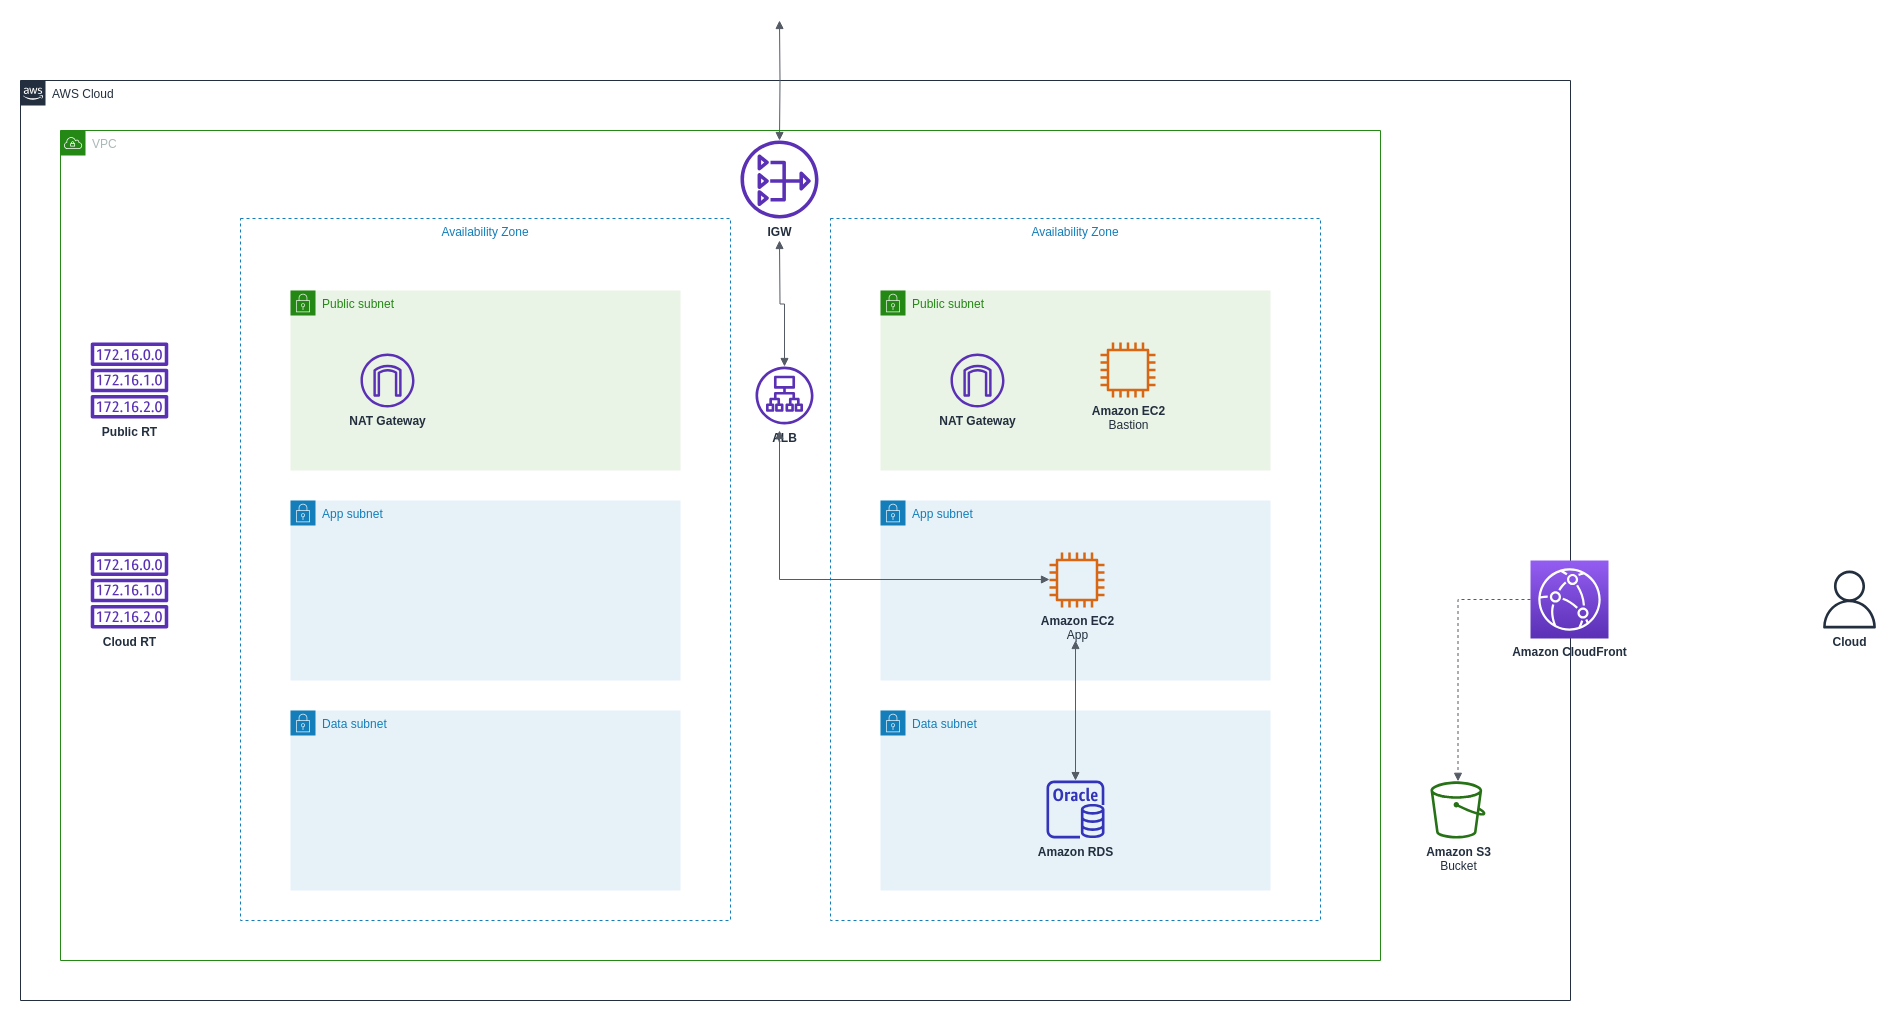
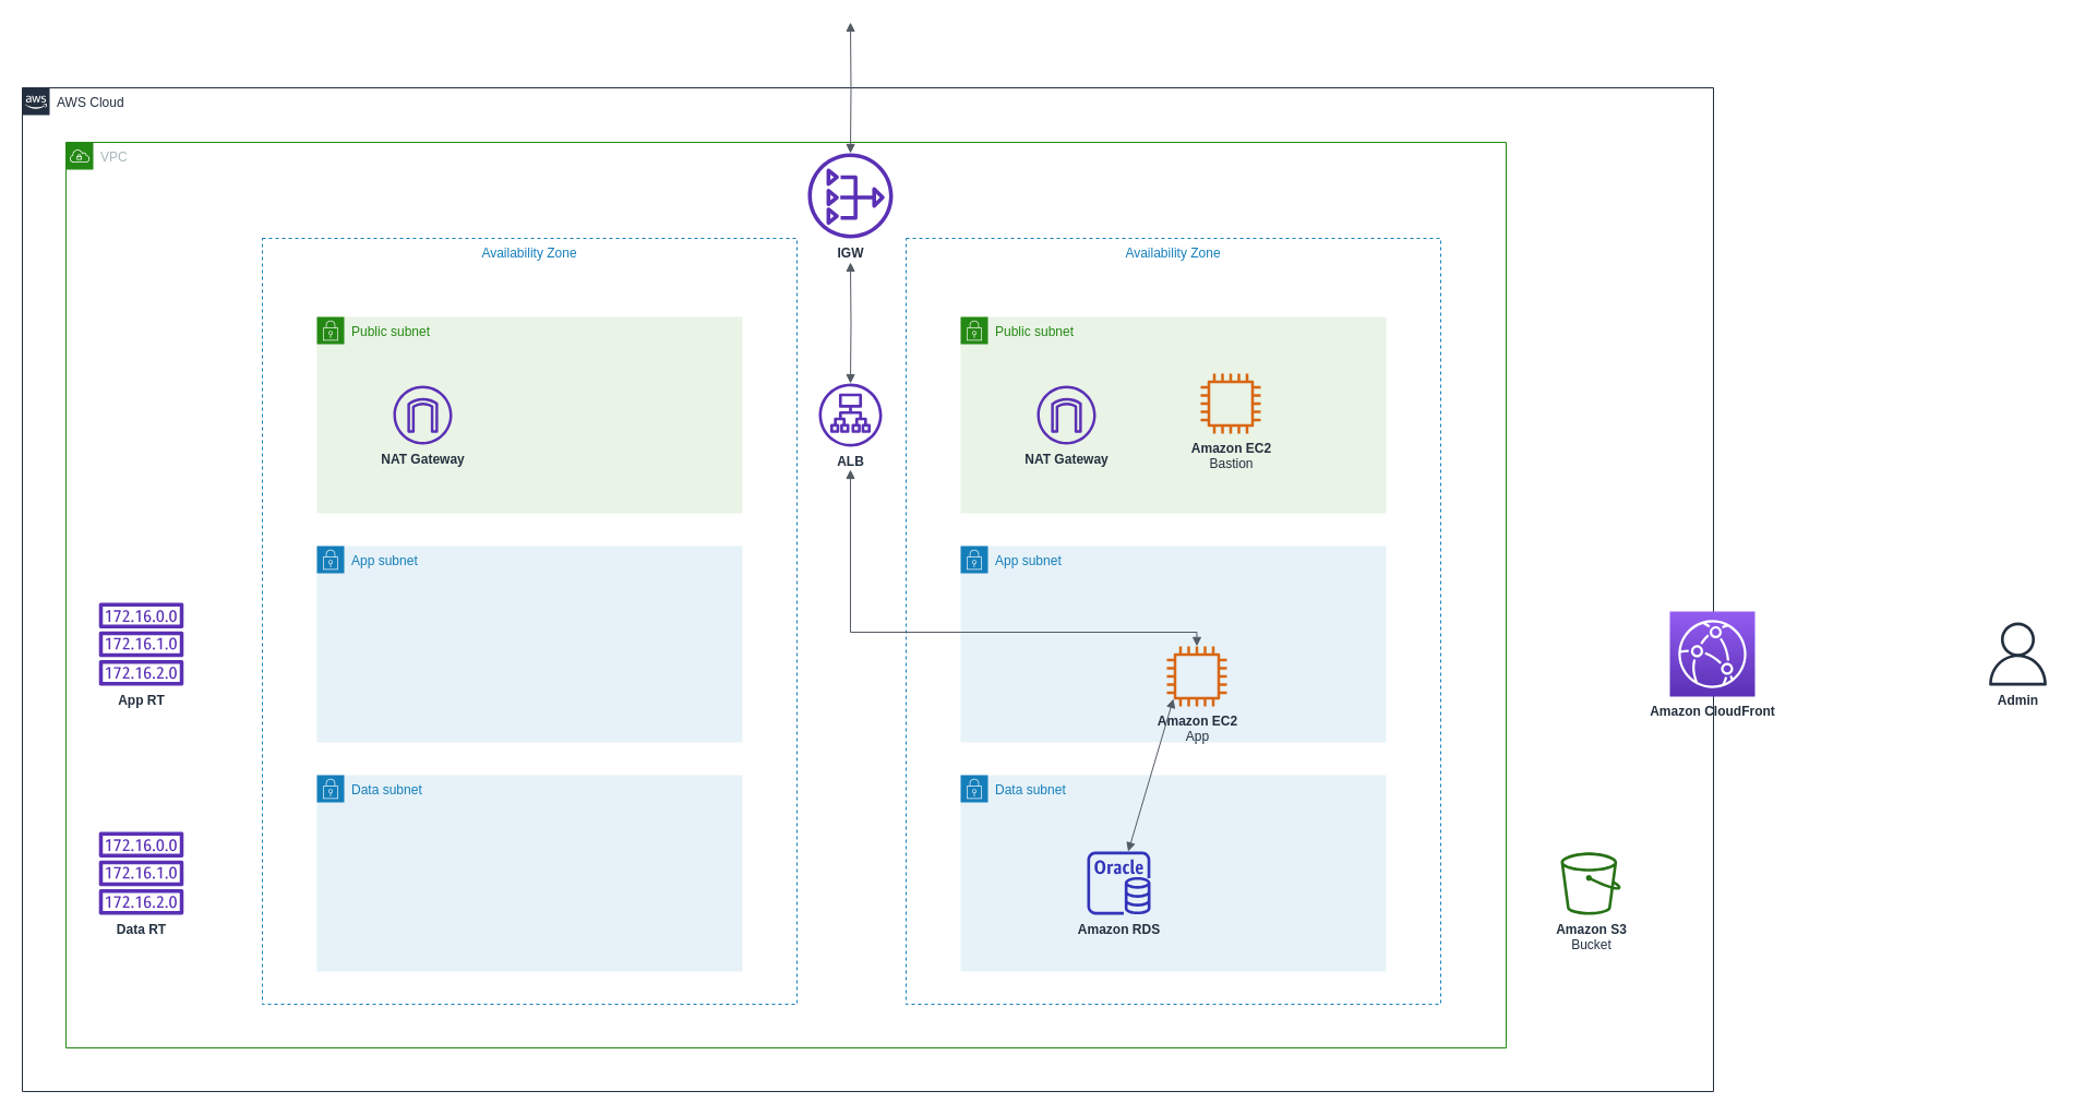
  <mxCell id="0" />
  <mxCell id="1" parent="0" />
  <mxCell id="2" value="Public subnet" style="points=[[0,0],[0.25,0],[0.5,0],[0.75,0],[1,0],[1,0.25],[1,0.5],[1,0.75],[1,1],[0.75,1],[0.5,1],[0.25,1],[0,1],[0,0.75],[0,0.5],[0,0.25]];outlineConnect=0;gradientColor=none;html=1;whiteSpace=wrap;fontSize=12;fontStyle=0;shape=mxgraph.aws4.group;grIcon=mxgraph.aws4.group_security_group;grStroke=0;strokeColor=#248814;fillColor=#E9F3E6;verticalAlign=top;align=left;spacingLeft=30;fontColor=#248814;dashed=0;" vertex="1" parent="1"><mxGeometry x="290" y="290" width="390" height="180" as="geometry" /></mxCell>
  <mxCell id="3" value="App subnet" style="points=[[0,0],[0.25,0],[0.5,0],[0.75,0],[1,0],[1,0.25],[1,0.5],[1,0.75],[1,1],[0.75,1],[0.5,1],[0.25,1],[0,1],[0,0.75],[0,0.5],[0,0.25]];outlineConnect=0;gradientColor=none;html=1;whiteSpace=wrap;fontSize=12;fontStyle=0;shape=mxgraph.aws4.group;grIcon=mxgraph.aws4.group_security_group;grStroke=0;strokeColor=#147EBA;fillColor=#E6F2F8;verticalAlign=top;align=left;spacingLeft=30;fontColor=#147EBA;dashed=0;" vertex="1" parent="1"><mxGeometry x="290" y="500" width="390" height="180" as="geometry" /></mxCell>
- <mxCell id="4" value="&lt;b&gt;Public RT&lt;/b&gt;" style="outlineConnect=0;fontColor=#232F3E;gradientColor=none;fillColor=#5A30B5;strokeColor=none;dashed=0;verticalLabelPosition=bottom;verticalAlign=top;align=center;html=1;fontSize=12;fontStyle=0;aspect=fixed;pointerEvents=1;shape=mxgraph.aws4.route_table;" vertex="1" parent="1"><mxGeometry x="90" y="342" width="78" height="76" as="geometry" /></mxCell>
- <mxCell id="5" value="&lt;b&gt;Cloud RT&lt;/b&gt;" style="outlineConnect=0;fontColor=#232F3E;gradientColor=none;fillColor=#5A30B5;strokeColor=none;dashed=0;verticalLabelPosition=bottom;verticalAlign=top;align=center;html=1;fontSize=12;fontStyle=0;aspect=fixed;pointerEvents=1;shape=mxgraph.aws4.route_table;" vertex="1" parent="1"><mxGeometry x="90" y="552" width="78" height="76" as="geometry" /></mxCell>
+ <mxCell id="5" value="&lt;b&gt;App RT&lt;/b&gt;" style="outlineConnect=0;fontColor=#232F3E;gradientColor=none;fillColor=#5A30B5;strokeColor=none;dashed=0;verticalLabelPosition=bottom;verticalAlign=top;align=center;html=1;fontSize=12;fontStyle=0;aspect=fixed;pointerEvents=1;shape=mxgraph.aws4.route_table;" vertex="1" parent="1"><mxGeometry x="90" y="552" width="78" height="76" as="geometry" /></mxCell>
+ <mxCell id="6" value="&lt;b&gt;Data RT&lt;/b&gt;" style="outlineConnect=0;fontColor=#232F3E;gradientColor=none;fillColor=#5A30B5;strokeColor=none;dashed=0;verticalLabelPosition=bottom;verticalAlign=top;align=center;html=1;fontSize=12;fontStyle=0;aspect=fixed;pointerEvents=1;shape=mxgraph.aws4.route_table;" vertex="1" parent="1"><mxGeometry x="90" y="762" width="78" height="76" as="geometry" /></mxCell>
  <mxCell id="7" value="Availability Zone" style="fillColor=none;strokeColor=#147EBA;dashed=1;verticalAlign=top;fontStyle=0;fontColor=#147EBA;" vertex="1" parent="1"><mxGeometry x="240" y="218" width="490" height="702" as="geometry" /></mxCell>
  <mxCell id="8" value="VPC" style="points=[[0,0],[0.25,0],[0.5,0],[0.75,0],[1,0],[1,0.25],[1,0.5],[1,0.75],[1,1],[0.75,1],[0.5,1],[0.25,1],[0,1],[0,0.75],[0,0.5],[0,0.25]];outlineConnect=0;gradientColor=none;html=1;whiteSpace=wrap;fontSize=12;fontStyle=0;shape=mxgraph.aws4.group;grIcon=mxgraph.aws4.group_vpc;strokeColor=#248814;fillColor=none;verticalAlign=top;align=left;spacingLeft=30;fontColor=#AAB7B8;dashed=0;" vertex="1" parent="1"><mxGeometry x="60" y="130" width="1320" height="830" as="geometry" /></mxCell>
  <mxCell id="9" value="AWS Cloud" style="points=[[0,0],[0.25,0],[0.5,0],[0.75,0],[1,0],[1,0.25],[1,0.5],[1,0.75],[1,1],[0.75,1],[0.5,1],[0.25,1],[0,1],[0,0.75],[0,0.5],[0,0.25]];outlineConnect=0;gradientColor=none;html=1;whiteSpace=wrap;fontSize=12;fontStyle=0;shape=mxgraph.aws4.group;grIcon=mxgraph.aws4.group_aws_cloud_alt;strokeColor=#232F3E;fillColor=none;verticalAlign=top;align=left;spacingLeft=30;fontColor=#232F3E;dashed=0;" vertex="1" parent="1"><mxGeometry x="20" y="80" width="1550" height="920" as="geometry" /></mxCell>
  <mxCell id="10" value="&lt;b&gt;IGW&lt;/b&gt;" style="outlineConnect=0;fontColor=#232F3E;gradientColor=none;fillColor=#5A30B5;strokeColor=none;dashed=0;verticalLabelPosition=bottom;verticalAlign=top;align=center;html=1;fontSize=12;fontStyle=0;aspect=fixed;pointerEvents=1;shape=mxgraph.aws4.nat_gateway;" vertex="1" parent="1"><mxGeometry x="740" y="140" width="78" height="78" as="geometry" /></mxCell>
  <mxCell id="11" value="&lt;b&gt;NAT Gateway&lt;br&gt;&lt;/b&gt;" style="outlineConnect=0;fontColor=#232F3E;gradientColor=none;fillColor=#5A30B5;strokeColor=none;dashed=0;verticalLabelPosition=bottom;verticalAlign=top;align=center;html=1;fontSize=12;fontStyle=0;aspect=fixed;pointerEvents=1;shape=mxgraph.aws4.internet_gateway;" vertex="1" parent="1"><mxGeometry x="360" y="353" width="54" height="54" as="geometry" /></mxCell>
  <mxCell id="12" value="&lt;div&gt;&lt;b&gt;Amazon S3&lt;/b&gt;&lt;/div&gt;Bucket" style="outlineConnect=0;fontColor=#232F3E;gradientColor=none;fillColor=#277116;strokeColor=none;dashed=0;verticalLabelPosition=bottom;verticalAlign=top;align=center;html=1;fontSize=12;fontStyle=0;aspect=fixed;pointerEvents=1;shape=mxgraph.aws4.bucket;" vertex="1" parent="1"><mxGeometry x="1430" y="780.8" width="55" height="57.2" as="geometry" /></mxCell>
  <mxCell id="13" value="Data subnet" style="points=[[0,0],[0.25,0],[0.5,0],[0.75,0],[1,0],[1,0.25],[1,0.5],[1,0.75],[1,1],[0.75,1],[0.5,1],[0.25,1],[0,1],[0,0.75],[0,0.5],[0,0.25]];outlineConnect=0;gradientColor=none;html=1;whiteSpace=wrap;fontSize=12;fontStyle=0;shape=mxgraph.aws4.group;grIcon=mxgraph.aws4.group_security_group;grStroke=0;strokeColor=#147EBA;fillColor=#E6F2F8;verticalAlign=top;align=left;spacingLeft=30;fontColor=#147EBA;dashed=0;" vertex="1" parent="1"><mxGeometry x="290" y="710" width="390" height="180" as="geometry" /></mxCell>
  <mxCell id="14" value="Public subnet" style="points=[[0,0],[0.25,0],[0.5,0],[0.75,0],[1,0],[1,0.25],[1,0.5],[1,0.75],[1,1],[0.75,1],[0.5,1],[0.25,1],[0,1],[0,0.75],[0,0.5],[0,0.25]];outlineConnect=0;gradientColor=none;html=1;whiteSpace=wrap;fontSize=12;fontStyle=0;shape=mxgraph.aws4.group;grIcon=mxgraph.aws4.group_security_group;grStroke=0;strokeColor=#248814;fillColor=#E9F3E6;verticalAlign=top;align=left;spacingLeft=30;fontColor=#248814;dashed=0;" vertex="1" parent="1"><mxGeometry x="880" y="290" width="390" height="180" as="geometry" /></mxCell>
  <mxCell id="15" value="App subnet" style="points=[[0,0],[0.25,0],[0.5,0],[0.75,0],[1,0],[1,0.25],[1,0.5],[1,0.75],[1,1],[0.75,1],[0.5,1],[0.25,1],[0,1],[0,0.75],[0,0.5],[0,0.25]];outlineConnect=0;gradientColor=none;html=1;whiteSpace=wrap;fontSize=12;fontStyle=0;shape=mxgraph.aws4.group;grIcon=mxgraph.aws4.group_security_group;grStroke=0;strokeColor=#147EBA;fillColor=#E6F2F8;verticalAlign=top;align=left;spacingLeft=30;fontColor=#147EBA;dashed=0;" vertex="1" parent="1"><mxGeometry x="880" y="500" width="390" height="180" as="geometry" /></mxCell>
  <mxCell id="16" value="Availability Zone" style="fillColor=none;strokeColor=#147EBA;dashed=1;verticalAlign=top;fontStyle=0;fontColor=#147EBA;" vertex="1" parent="1"><mxGeometry x="830" y="218" width="490" height="702" as="geometry" /></mxCell>
  <mxCell id="17" value="&lt;b&gt;NAT Gateway&lt;br&gt;&lt;/b&gt;" style="outlineConnect=0;fontColor=#232F3E;gradientColor=none;fillColor=#5A30B5;strokeColor=none;dashed=0;verticalLabelPosition=bottom;verticalAlign=top;align=center;html=1;fontSize=12;fontStyle=0;aspect=fixed;pointerEvents=1;shape=mxgraph.aws4.internet_gateway;" vertex="1" parent="1"><mxGeometry x="950" y="353" width="54" height="54" as="geometry" /></mxCell>
  <mxCell id="18" value="Data subnet" style="points=[[0,0],[0.25,0],[0.5,0],[0.75,0],[1,0],[1,0.25],[1,0.5],[1,0.75],[1,1],[0.75,1],[0.5,1],[0.25,1],[0,1],[0,0.75],[0,0.5],[0,0.25]];outlineConnect=0;gradientColor=none;html=1;whiteSpace=wrap;fontSize=12;fontStyle=0;shape=mxgraph.aws4.group;grIcon=mxgraph.aws4.group_security_group;grStroke=0;strokeColor=#147EBA;fillColor=#E6F2F8;verticalAlign=top;align=left;spacingLeft=30;fontColor=#147EBA;dashed=0;" vertex="1" parent="1"><mxGeometry x="880" y="710" width="390" height="180" as="geometry" /></mxCell>
  <mxCell id="19" value="&lt;b&gt;Amazon CloudFront&lt;br&gt;&lt;/b&gt;" style="outlineConnect=0;fontColor=#232F3E;gradientColor=#945DF2;gradientDirection=north;fillColor=#5A30B5;strokeColor=#ffffff;dashed=0;verticalLabelPosition=bottom;verticalAlign=top;align=center;html=1;fontSize=12;fontStyle=0;aspect=fixed;shape=mxgraph.aws4.resourceIcon;resIcon=mxgraph.aws4.cloudfront;" vertex="1" parent="1"><mxGeometry x="1530" y="560" width="78" height="78" as="geometry" /></mxCell>
- <mxCell id="20" value="&lt;b&gt;Cloud&lt;/b&gt;" style="outlineConnect=0;fontColor=#232F3E;gradientColor=none;fillColor=#232F3E;strokeColor=none;dashed=0;verticalLabelPosition=bottom;verticalAlign=top;align=center;html=1;fontSize=12;fontStyle=0;aspect=fixed;pointerEvents=1;shape=mxgraph.aws4.user;" vertex="1" parent="1"><mxGeometry x="1820" y="570" width="58" height="58" as="geometry" /></mxCell>
+ <mxCell id="20" value="&lt;b&gt;Admin&lt;/b&gt;" style="outlineConnect=0;fontColor=#232F3E;gradientColor=none;fillColor=#232F3E;strokeColor=none;dashed=0;verticalLabelPosition=bottom;verticalAlign=top;align=center;html=1;fontSize=12;fontStyle=0;aspect=fixed;pointerEvents=1;shape=mxgraph.aws4.user;" vertex="1" parent="1"><mxGeometry x="1820" y="570" width="58" height="58" as="geometry" /></mxCell>
  <mxCell id="21" value="&lt;div&gt;&lt;b&gt;Amazon EC2&lt;/b&gt;&lt;/div&gt;Bastion" style="outlineConnect=0;fontColor=#232F3E;gradientColor=none;fillColor=#D86613;strokeColor=none;dashed=0;verticalLabelPosition=bottom;verticalAlign=top;align=center;html=1;fontSize=12;fontStyle=0;aspect=fixed;pointerEvents=1;shape=mxgraph.aws4.instance2;" vertex="1" parent="1"><mxGeometry x="1100" y="342" width="55" height="55" as="geometry" /></mxCell>
- <mxCell id="22" value="&lt;div&gt;&lt;b&gt;Amazon RDS&lt;/b&gt;&lt;/div&gt;" style="outlineConnect=0;fontColor=#232F3E;gradientColor=none;fillColor=#3334B9;strokeColor=none;dashed=0;verticalLabelPosition=bottom;verticalAlign=top;align=center;html=1;fontSize=12;fontStyle=0;aspect=fixed;pointerEvents=1;shape=mxgraph.aws4.rds_oracle_instance;" vertex="1" parent="1"><mxGeometry x="1046" y="780" width="58" height="58" as="geometry" /></mxCell>
- <mxCell id="23" value="&lt;div&gt;&lt;b&gt;Amazon EC2&lt;/b&gt;&lt;/div&gt;&lt;div&gt;App&lt;br&gt;&lt;/div&gt;" style="outlineConnect=0;fontColor=#232F3E;gradientColor=none;fillColor=#D86613;strokeColor=none;dashed=0;verticalLabelPosition=bottom;verticalAlign=top;align=center;html=1;fontSize=12;fontStyle=0;aspect=fixed;pointerEvents=1;shape=mxgraph.aws4.instance2;" vertex="1" parent="1"><mxGeometry x="1049" y="551.9" width="55" height="55" as="geometry" /></mxCell>
- <mxCell id="24" value="" style="edgeStyle=orthogonalEdgeStyle;html=1;endArrow=block;elbow=vertical;startArrow=none;endFill=1;strokeColor=#545B64;rounded=0;dashed=1;" edge="1" parent="1" source="19" target="12"><mxGeometry width="100" relative="1" as="geometry"><mxPoint x="1740" y="790" as="sourcePoint" /><mxPoint x="1840" y="790" as="targetPoint" /></mxGeometry></mxCell>
+ <mxCell id="22" value="&lt;div&gt;&lt;b&gt;Amazon RDS&lt;/b&gt;&lt;/div&gt;" style="outlineConnect=0;fontColor=#232F3E;gradientColor=none;fillColor=#3334B9;strokeColor=none;dashed=0;verticalLabelPosition=bottom;verticalAlign=top;align=center;html=1;fontSize=12;fontStyle=0;aspect=fixed;pointerEvents=1;shape=mxgraph.aws4.rds_oracle_instance;" vertex="1" parent="1"><mxGeometry x="996" y="780" width="58" height="58" as="geometry" /></mxCell>
+ <mxCell id="23" value="&lt;div&gt;&lt;b&gt;Amazon EC2&lt;/b&gt;&lt;/div&gt;&lt;div&gt;App&lt;br&gt;&lt;/div&gt;" style="outlineConnect=0;fontColor=#232F3E;gradientColor=none;fillColor=#D86613;strokeColor=none;dashed=0;verticalLabelPosition=bottom;verticalAlign=top;align=center;html=1;fontSize=12;fontStyle=0;aspect=fixed;pointerEvents=1;shape=mxgraph.aws4.instance2;" vertex="1" parent="1"><mxGeometry x="1069" y="591.9" width="55" height="55" as="geometry" /></mxCell>
  <mxCell id="25" value="" style="html=1;endArrow=block;elbow=vertical;startArrow=block;startFill=1;endFill=1;strokeColor=#545B64;rounded=0;" edge="1" parent="1" target="22"><mxGeometry width="100" relative="1" as="geometry"><mxPoint x="1075" y="640" as="sourcePoint" /><mxPoint x="1940" y="800" as="targetPoint" /></mxGeometry></mxCell>
- <mxCell id="26" value="&lt;b&gt;ALB&lt;/b&gt;" style="outlineConnect=0;fontColor=#232F3E;gradientColor=none;fillColor=#5A30B5;strokeColor=none;dashed=0;verticalLabelPosition=bottom;verticalAlign=top;align=center;html=1;fontSize=12;fontStyle=0;aspect=fixed;pointerEvents=1;shape=mxgraph.aws4.application_load_balancer;" vertex="1" parent="1"><mxGeometry x="755" y="366" width="58" height="58" as="geometry" /></mxCell>
+ <mxCell id="26" value="&lt;b&gt;ALB&lt;/b&gt;" style="outlineConnect=0;fontColor=#232F3E;gradientColor=none;fillColor=#5A30B5;strokeColor=none;dashed=0;verticalLabelPosition=bottom;verticalAlign=top;align=center;html=1;fontSize=12;fontStyle=0;aspect=fixed;pointerEvents=1;shape=mxgraph.aws4.application_load_balancer;" vertex="1" parent="1"><mxGeometry x="750" y="351" width="58" height="58" as="geometry" /></mxCell>
  <mxCell id="27" value="" style="edgeStyle=orthogonalEdgeStyle;html=1;endArrow=block;elbow=vertical;startArrow=block;startFill=1;endFill=1;strokeColor=#545B64;rounded=0;" edge="1" parent="1" target="26"><mxGeometry width="100" relative="1" as="geometry"><mxPoint x="779" y="240" as="sourcePoint" /><mxPoint x="950" y="60" as="targetPoint" /></mxGeometry></mxCell>
  <mxCell id="28" value="" style="edgeStyle=orthogonalEdgeStyle;html=1;endArrow=block;elbow=vertical;startArrow=block;startFill=1;endFill=1;strokeColor=#545B64;rounded=0;" edge="1" parent="1" target="23"><mxGeometry width="100" relative="1" as="geometry"><mxPoint x="779" y="430" as="sourcePoint" /><mxPoint x="880" y="520" as="targetPoint" /><Array as="points"><mxPoint x="779" y="579" /></Array></mxGeometry></mxCell>
  <mxCell id="29" value="" style="edgeStyle=orthogonalEdgeStyle;html=1;endArrow=block;elbow=vertical;startArrow=block;startFill=1;endFill=1;strokeColor=#545B64;rounded=0;" edge="1" parent="1" target="10"><mxGeometry width="100" relative="1" as="geometry"><mxPoint x="779" y="20" as="sourcePoint" /><mxPoint x="1070" y="-130" as="targetPoint" /></mxGeometry></mxCell>
